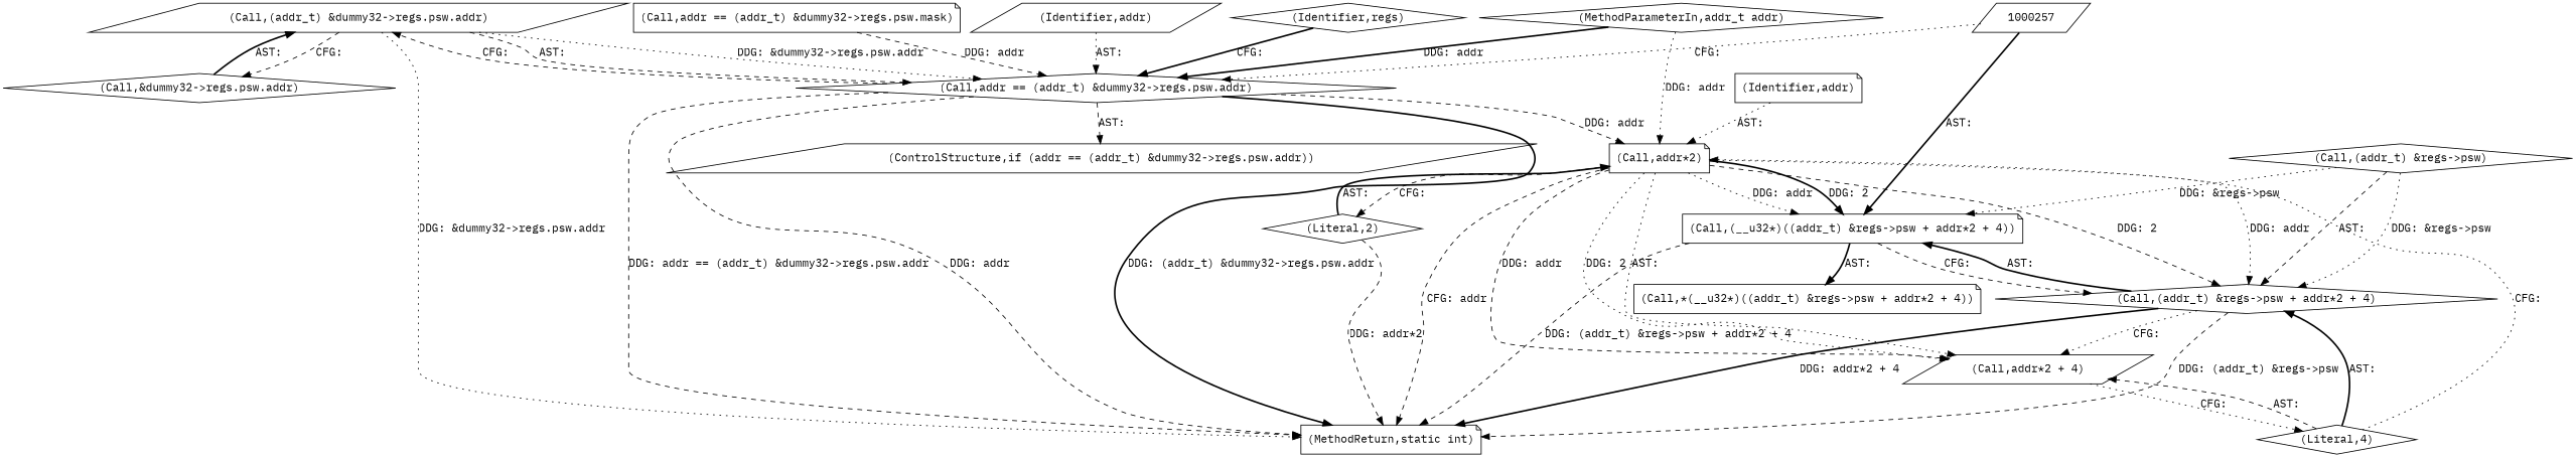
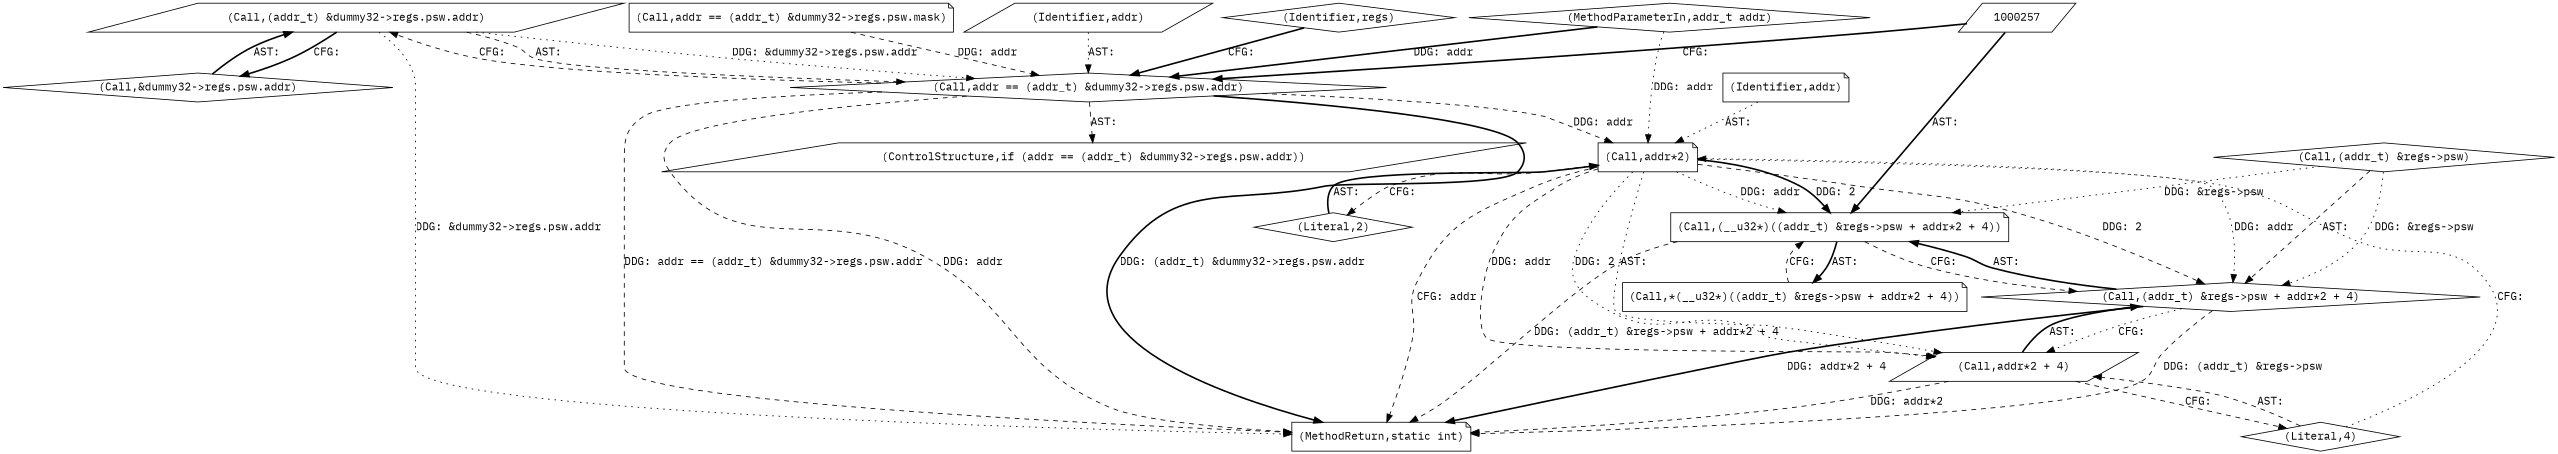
  digraph {
    fontname="IBM Plex Mono"
    node [fontname="IBM Plex Mono" shape=diamond]
    edge [fontname="IBM Plex Mono" style=dashed]
    n1 [label="(Call,(addr_t) &dummy32->regs.psw.addr)" shape=parallelogram]
    n2 [label="(Call,addr == (addr_t) &dummy32->regs.psw.addr)"]
    n3 [label="(MethodReturn,static int)" shape=note]
    n4 [label="(Call,&dummy32->regs.psw.addr)"]
    n5 [label="(Call,addr*2)" shape=note]
    n6 [label="(ControlStructure,if (addr == (addr_t) &dummy32->regs.psw.addr))" shape=parallelogram]
    n7 [label="(Call,(__u32*)((addr_t) &regs->psw + addr*2 + 4))" shape=note]
    n8 [label="(Call,(addr_t) &regs->psw + addr*2 + 4)"]
    n9 [label="(Call,addr*2 + 4)" shape=parallelogram]
    n10 [label="(Literal,2)"]
    n11 [label="(Call,*(__u32*)((addr_t) &regs->psw + addr*2 + 4))" shape=note]
    n12 [label="(Literal,4)"]
    n13 [label="(Identifier,addr)" shape=parallelogram]
    n14 [label="(Identifier,regs)"]
    n15 [label="(Call,addr == (addr_t) &dummy32->regs.psw.mask)" shape=note]
    n16 [label="(Call,(addr_t) &regs->psw)"]
    n17 [label="(Identifier,addr)" shape=note]
    n18 [label="(MethodParameterIn,addr_t addr)"]
    1000257 [shape=parallelogram]
    n1 -> n2 [label="AST: "]
    n1 -> n2 [label="DDG: &dummy32->regs.psw.addr" style=dotted]
    n1 -> n3 [label="DDG: &dummy32->regs.psw.addr" style=dotted]
-   n1 -> n4 [label="CFG: "]
+   n1 -> n4 [label="CFG: " style=bold]
    n2 -> n1 [label="CFG: "]
    n2 -> n3 [label="DDG: addr == (addr_t) &dummy32->regs.psw.addr"]
    n2 -> n3 [label="DDG: addr"]
    n2 -> n3 [label="DDG: (addr_t) &dummy32->regs.psw.addr" style=bold]
    n2 -> n5 [label="DDG: addr"]
    n2 -> n6 [label="AST: "]
    n4 -> n1 [label="AST: " style=bold]
    n5 -> n3 [label="CFG: addr"]
    n5 -> n7 [label="DDG: addr" style=dotted]
    n5 -> n7 [label="DDG: 2" style=bold]
    n5 -> n8 [label="DDG: addr" style=dotted]
    n5 -> n8 [label="DDG: 2"]
    n5 -> n9 [label="AST: " style=dotted]
    n5 -> n9 [label="DDG: addr"]
    n5 -> n9 [label="DDG: 2" style=dotted]
    n5 -> n10 [label="CFG: "]
    n7 -> n3 [label="DDG: (addr_t) &regs->psw + addr*2 + 4"]
    n7 -> n8 [label="CFG: "]
    n7 -> n11 [label="AST: " style=bold]
    n8 -> n3 [label="DDG: (addr_t) &regs->psw"]
    n8 -> n3 [label="DDG: addr*2 + 4" style=bold]
    n8 -> n7 [label="AST: " style=bold]
    n8 -> n9 [label="CFG: " style=dotted]
-   n10 -> n3 [label="DDG: addr*2"]
-   n12 -> n8 [label="AST: " style=bold]
-   n9 -> n12 [label="CFG: " style=dotted]
+   n9 -> n3 [label="DDG: addr*2"]
+   n9 -> n8 [label="AST: " style=bold]
+   n9 -> n12 [label="CFG: "]
    n10 -> n5 [label="AST: " style=bold]
+   n11 -> n7 [label="CFG: "]
    n12 -> n5 [label="CFG: " style=dotted]
    n12 -> n9 [label="AST: "]
    n13 -> n2 [label="AST: " style=dotted]
    n14 -> n2 [label="CFG: " style=bold]
    n15 -> n2 [label="DDG: addr"]
    n16 -> n7 [label="DDG: &regs->psw" style=dotted]
    n16 -> n8 [label="AST: "]
    n16 -> n8 [label="DDG: &regs->psw" style=dotted]
    n17 -> n5 [label="AST: " style=dotted]
    n18 -> n2 [label="DDG: addr" style=bold]
    n18 -> n5 [label="DDG: addr" style=dotted]
-   1000257 -> n2 [label="CFG: " style=dotted]
+   1000257 -> n2 [label="CFG: " style=bold]
    1000257 -> n7 [label="AST: " style=bold]
  }
